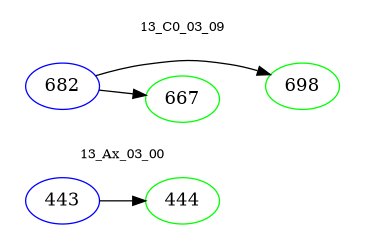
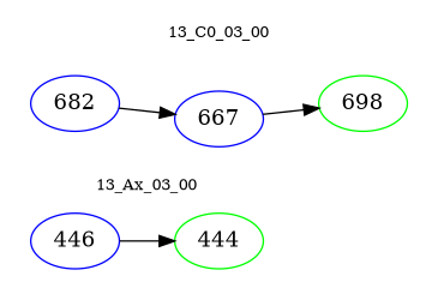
  digraph {
    rankdir=LR
    node [color=blue]
    edge [color=black]
-   n1 [label=443]
+   n1 [label=446]
    n2 [color=green label=444]
    n3 [label=682]
-   n4 [color=green label=667]
+   n4 [label=667]
    n5 [color=green label=698]
    subgraph cluster_1 {
      color=white
      fontsize=10
      label="13_Ax_03_00"
      n1
      n2
    }
    subgraph cluster_2 {
      color=white
      fontsize=10
-     label="13_C0_03_09"
+     label="13_C0_03_00"
      n3
      n4
      n5
    }
    n1 -> n2
    n3 -> n4
-   n3 -> n5
+   n4 -> n5
  }
